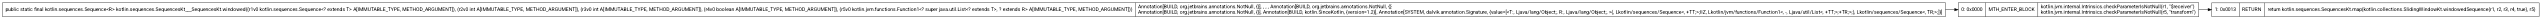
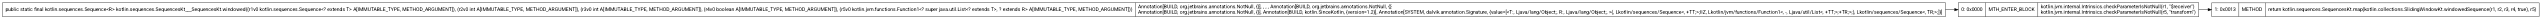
  digraph {
    rankdir=LR
    fontname=Roboto
    node [shape=record fontname=Roboto]
    edge [fontname=Roboto]
    n1 [label="{0\:\ 0x0000|MTH_ENTER_BLOCK\l|kotlin.jvm.internal.Intrinsics.checkParameterIsNotNull(r1, \"$receiver\")\lkotlin.jvm.internal.Intrinsics.checkParameterIsNotNull(r5, \"transform\")\l}"]
-   n2 [label="{1\:\ 0x0013|RETURN\l|return kotlin.sequences.SequencesKt.map(kotlin.collections.SlidingWindowKt.windowedSequence(r1, r2, r3, r4, true), r5)\l}"]
+   n2 [label="{1\:\ 0x0013|METHOD\l|return kotlin.sequences.SequencesKt.map(kotlin.collections.SlidingWindowKt.windowedSequence(r1, r2, r3, r4, true), r5)\l}"]
    n3 [label="{public static final kotlin.sequences.Sequence\<R\> kotlin.sequences.SequencesKt___SequencesKt.windowed((r1v0 kotlin.sequences.Sequence\<? extends T\> A[IMMUTABLE_TYPE, METHOD_ARGUMENT]), (r2v0 int A[IMMUTABLE_TYPE, METHOD_ARGUMENT]), (r3v0 int A[IMMUTABLE_TYPE, METHOD_ARGUMENT]), (r4v0 boolean A[IMMUTABLE_TYPE, METHOD_ARGUMENT]), (r5v0 kotlin.jvm.functions.Function1\<? super java.util.List\<? extends T\>, ? extends R\> A[IMMUTABLE_TYPE, METHOD_ARGUMENT]))  | Annotation[BUILD, org.jetbrains.annotations.NotNull, \{\}], , , , Annotation[BUILD, org.jetbrains.annotations.NotNull, \{\}]\lAnnotation[BUILD, org.jetbrains.annotations.NotNull, \{\}], Annotation[BUILD, kotlin.SinceKotlin, \{version=1.2\}], Annotation[SYSTEM, dalvik.annotation.Signature, \{value=[\<T:, Ljava\/lang\/Object;, R:, Ljava\/lang\/Object;, \>(, Lkotlin\/sequences\/Sequence\<, +TT;\>;IIZ, Lkotlin\/jvm\/functions\/Function1\<, \-, Ljava\/util\/List\<, +TT;\>;+TR;\>;), Lkotlin\/sequences\/Sequence\<, TR;\>;]\}]\l}"]
    n1 -> n2
    n3 -> n1
  }
